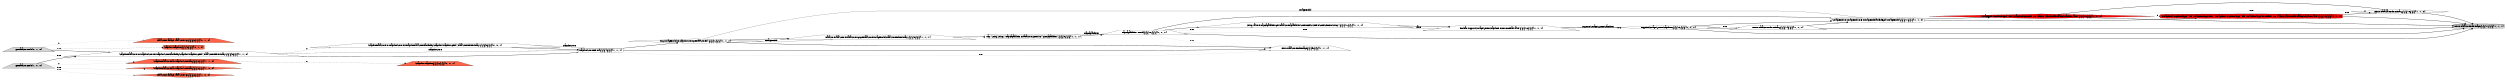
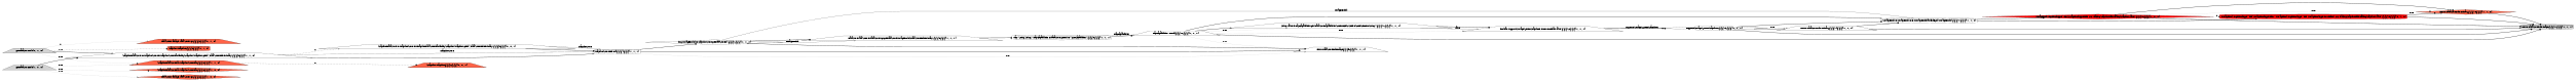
  digraph {
    rankdir=LR
    node [fillcolor=white shape=trapezium style=filled]
    edge [arrowhead=box style=bold]
    n1 [fillcolor=lightgray label="getDataStoreRole['0', '1', '0']"]
    n2 [label="SnapshotDataStoreVO snapshotStore = snapshotStoreDao.findBySnapshot(snapshot.getId(),DataStoreRole.Primary)@@@3@@@['1', '1', '0']"]
    n3 [fillcolor=tomato label="DataStoreManager dataStoreMgr@@@2@@@['0', '1', '0']"]
    n4 [fillcolor=tomato label="SnapshotDataStoreDao snapshotStoreDao@@@2@@@['1', '1', '0']"]
    n5 [fillcolor=tomato label="Snapshot snapshot@@@2@@@['0', '1', '0']" shape=cylinder]
    n6 [label="SnapshotDataStoreVO snapshotStore = _snapshotDataStoreDao.findBySnapshot(snapshot.getId(),DataStoreRole.Primary)@@@3@@@['0', '0', '1']"]
    n7 [label="snapshotStore == null@@@4@@@['1', '1', '1']" shape=cylinder]
    n8 [fillcolor=tomato label="Snapshot snapshot@@@2@@@['0', '0', '1']"]
    n9 [fillcolor=red label="(storagePoolVO.getPoolType() == StoragePoolType.RBD || storagePoolVO.getPoolType() == StoragePoolType.PowerFlex) && !BackupSnapshotAfterTakingSnapshot.value()@@@18@@@['0', '1', '0']" shape=cylinder]
    n10 [fillcolor=lightgray label="return DataStoreRole.Image@@@17@@@['1', '1', '1']" shape=cylinder]
-   n11 [label="return DataStoreRole.Primary@@@19@@@['1', '1', '0']" shape=diamond]
+   n11 [fillcolor=tomato label="return DataStoreRole.Primary@@@19@@@['1', '1', '0']" shape=diamond]
    n12 [label="long storagePoolId = snapshotStore.getDataStoreId()@@@7@@@['1', '1', '1']" shape=diamond]
    n13 [label="StoragePoolVO storagePoolVO = _storagePoolDao.findById(storagePoolId)@@@17@@@['1', '1', '0']" shape=cylinder]
    n14 [label="DataStore dataStore = dataStoreMgr.getDataStore(storagePoolId,DataStoreRole.Primary)@@@8@@@['1', '1', '1']"]
    n15 [fillcolor=red label="storagePoolVO.getPoolType() == StoragePoolType.RBD && !BackupSnapshotAfterTakingSnapshot.value()@@@18@@@['1', '0', '0']" shape=diamond]
    n16 [label="Map<String,String> mapCapabilities = dataStore.getDriver().getCapabilities()@@@9@@@['1', '1', '1']" shape=cylinder]
    n17 [label="return DataStoreRole.Image@@@5@@@['1', '1', '1']"]
    n18 [fillcolor=lightgray label="getDataStoreRole['1', '0', '0']"]
    n19 [fillcolor=tomato label="SnapshotDataStoreDao snapshotStoreDao@@@2@@@['1', '0', '0']" shape=diamond]
    n20 [fillcolor=tomato label="DataStoreManager dataStoreMgr@@@2@@@['1', '0', '0']" shape=diamond]
    n21 [label="mapCapabilities != null@@@10@@@['1', '1', '1']"]
    n22 [label="Boolean supportsStorageSystemSnapshots = new Boolean(value)@@@12@@@['1', '1', '1']"]
    n23 [label="String value = mapCapabilities.get(DataStoreCapabilities.STORAGE_SYSTEM_SNAPSHOT.toString())@@@11@@@['1', '1', '1']"]
    n24 [label="supportsStorageSystemSnapshots@@@13@@@['1', '1', '1']" shape=diamond]
    n25 [label="return DataStoreRole.Primary@@@14@@@['1', '1', '1']"]
    n1 -> n2 [arrowhead=onormal]
    n1 -> n3 [arrowhead=onormal label=0 style=dotted]
    n1 -> n4 [label=true style=dotted]
    n1 -> n5 [label=true style=dashed]
    n2 -> n6 [arrowhead=onormal label=0 style=dashed]
    n2 -> n7 [arrowhead=onormal label=snapshotStore style=solid]
    n2 -> n7 [arrowhead=onormal]
    n4 -> n8 [label=0 style=dashed]
    n6 -> n7 [arrowhead=onormal label=snapshotStore style=solid]
    n6 -> n7
    n7 -> n12
    n7 -> n17 [arrowhead=onormal label=true style=dotted]
    n7 -> n17
    n9 -> n10
    n9 -> n11 [arrowhead=onormal]
    n9 -> n11 [label=true style=dotted]
    n11 -> n10
    n12 -> n13 [arrowhead=onormal label=storagePoolId style=solid]
    n12 -> n14
    n12 -> n14 [arrowhead=onormal label=storagePoolId style=solid]
    n13 -> n9 [arrowhead=onormal]
    n13 -> n15
    n14 -> n16
    n15 -> n9 [label=0 style=dashed]
    n15 -> n10
    n15 -> n11
    n15 -> n11 [label=true style=dotted]
    n16 -> n21 [arrowhead=onormal label=mapCapabilities style=solid]
    n16 -> n21
    n17 -> n12 [arrowhead=onormal]
    n18 -> n2
-   n18 -> n4 [arrowhead=onormal label=0 style=dotted]
+   n18 -> n4 [arrowhead=onormal label=true style=dotted]
    n18 -> n19 [label=true style=dotted]
    n18 -> n20 [arrowhead=onormal label=true style=dotted]
    n21 -> n10
    n21 -> n13 [arrowhead=onormal]
    n21 -> n17 [label=true style=dotted]
    n21 -> n22 [arrowhead=onormal label=true style=dotted]
    n21 -> n23 [arrowhead=onormal label=true style=dotted]
    n21 -> n23 [arrowhead=onormal]
    n22 -> n24 [label=supportsStorageSystemSnapshots style=solid]
    n22 -> n24
    n23 -> n22 [arrowhead=onormal label=value style=solid]
    n23 -> n22
    n24 -> n10
    n24 -> n13
    n24 -> n25 [arrowhead=onormal label=true style=dotted]
    n24 -> n25 [arrowhead=onormal]
    n25 -> n10 [arrowhead=onormal]
    n25 -> n13
  }
